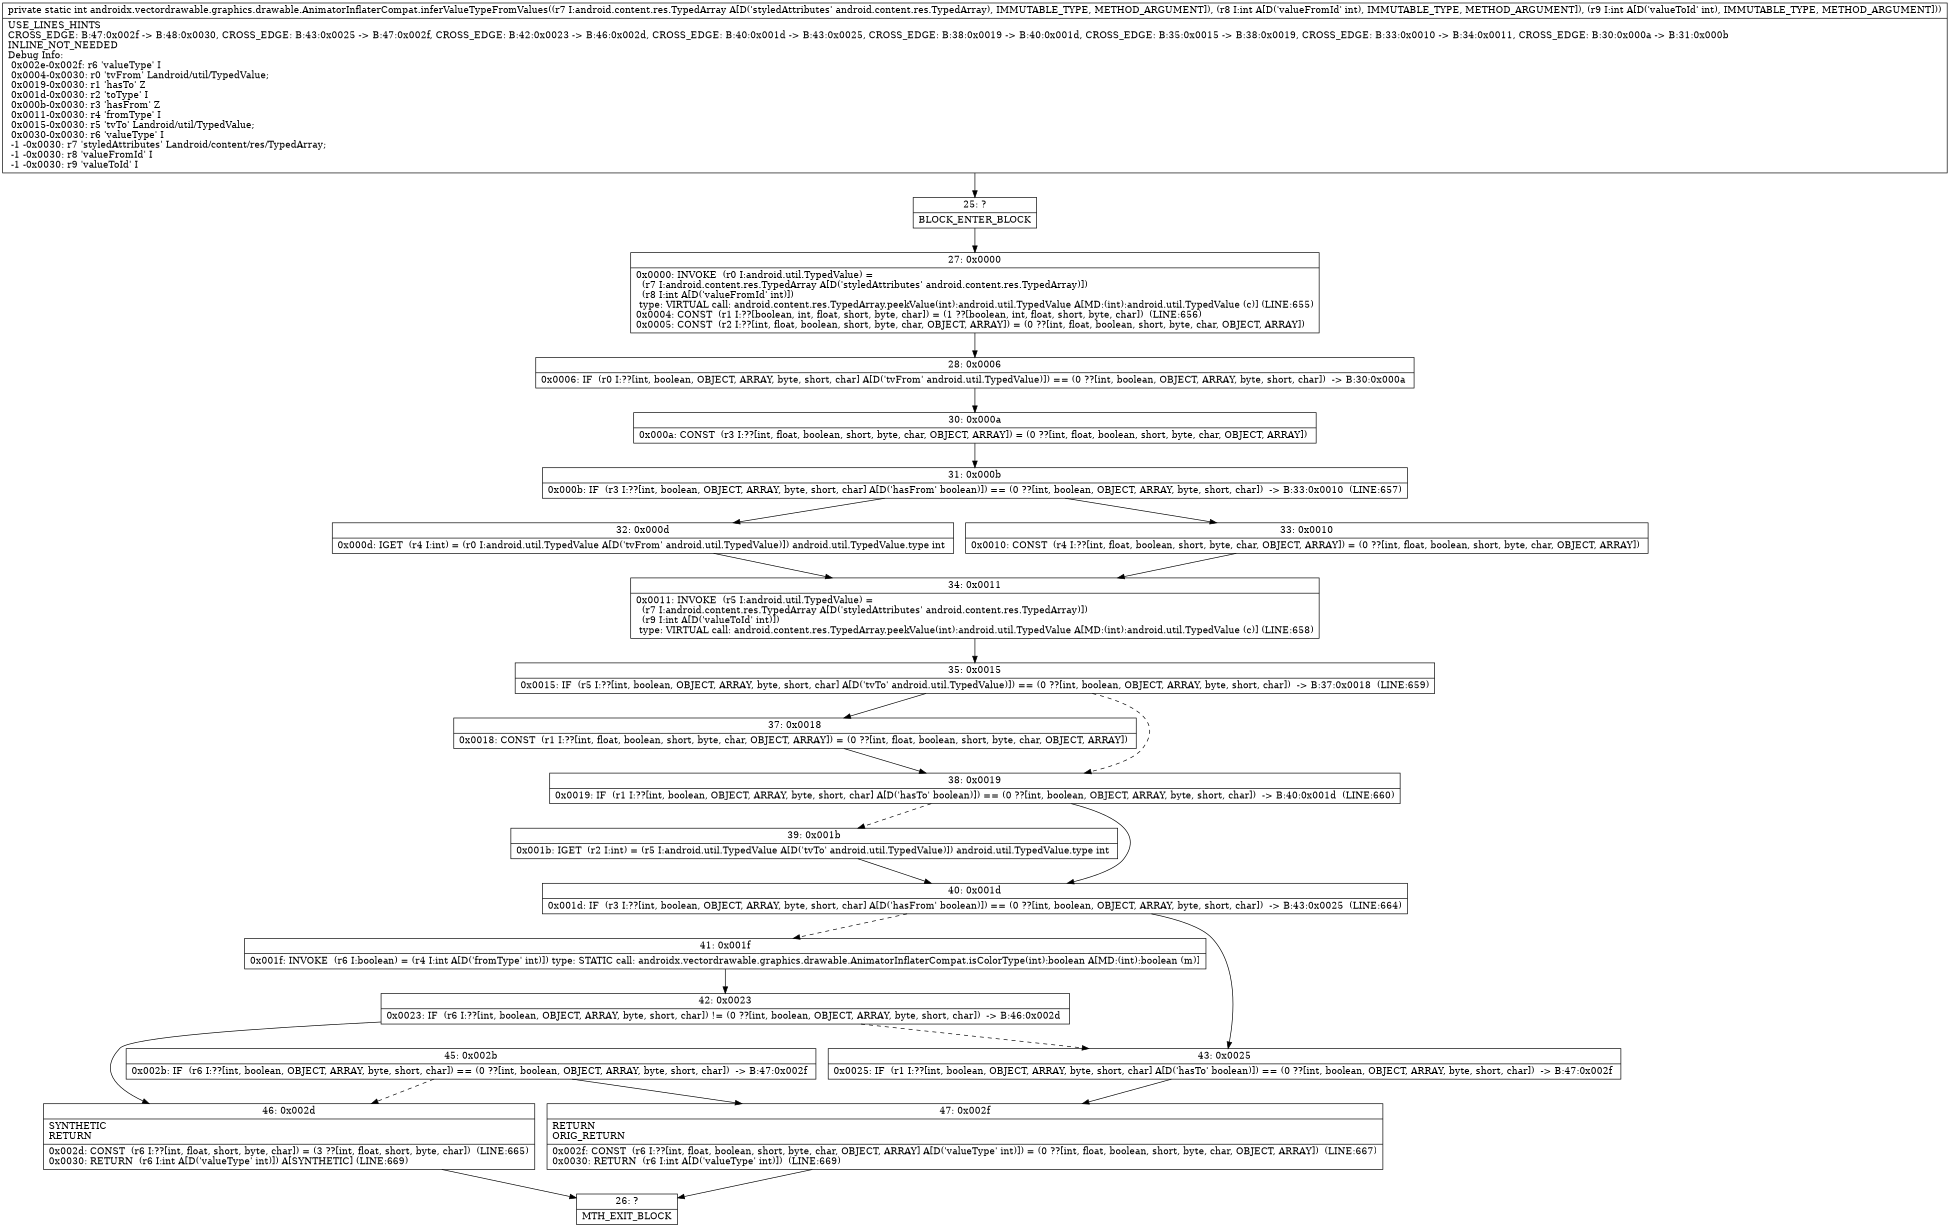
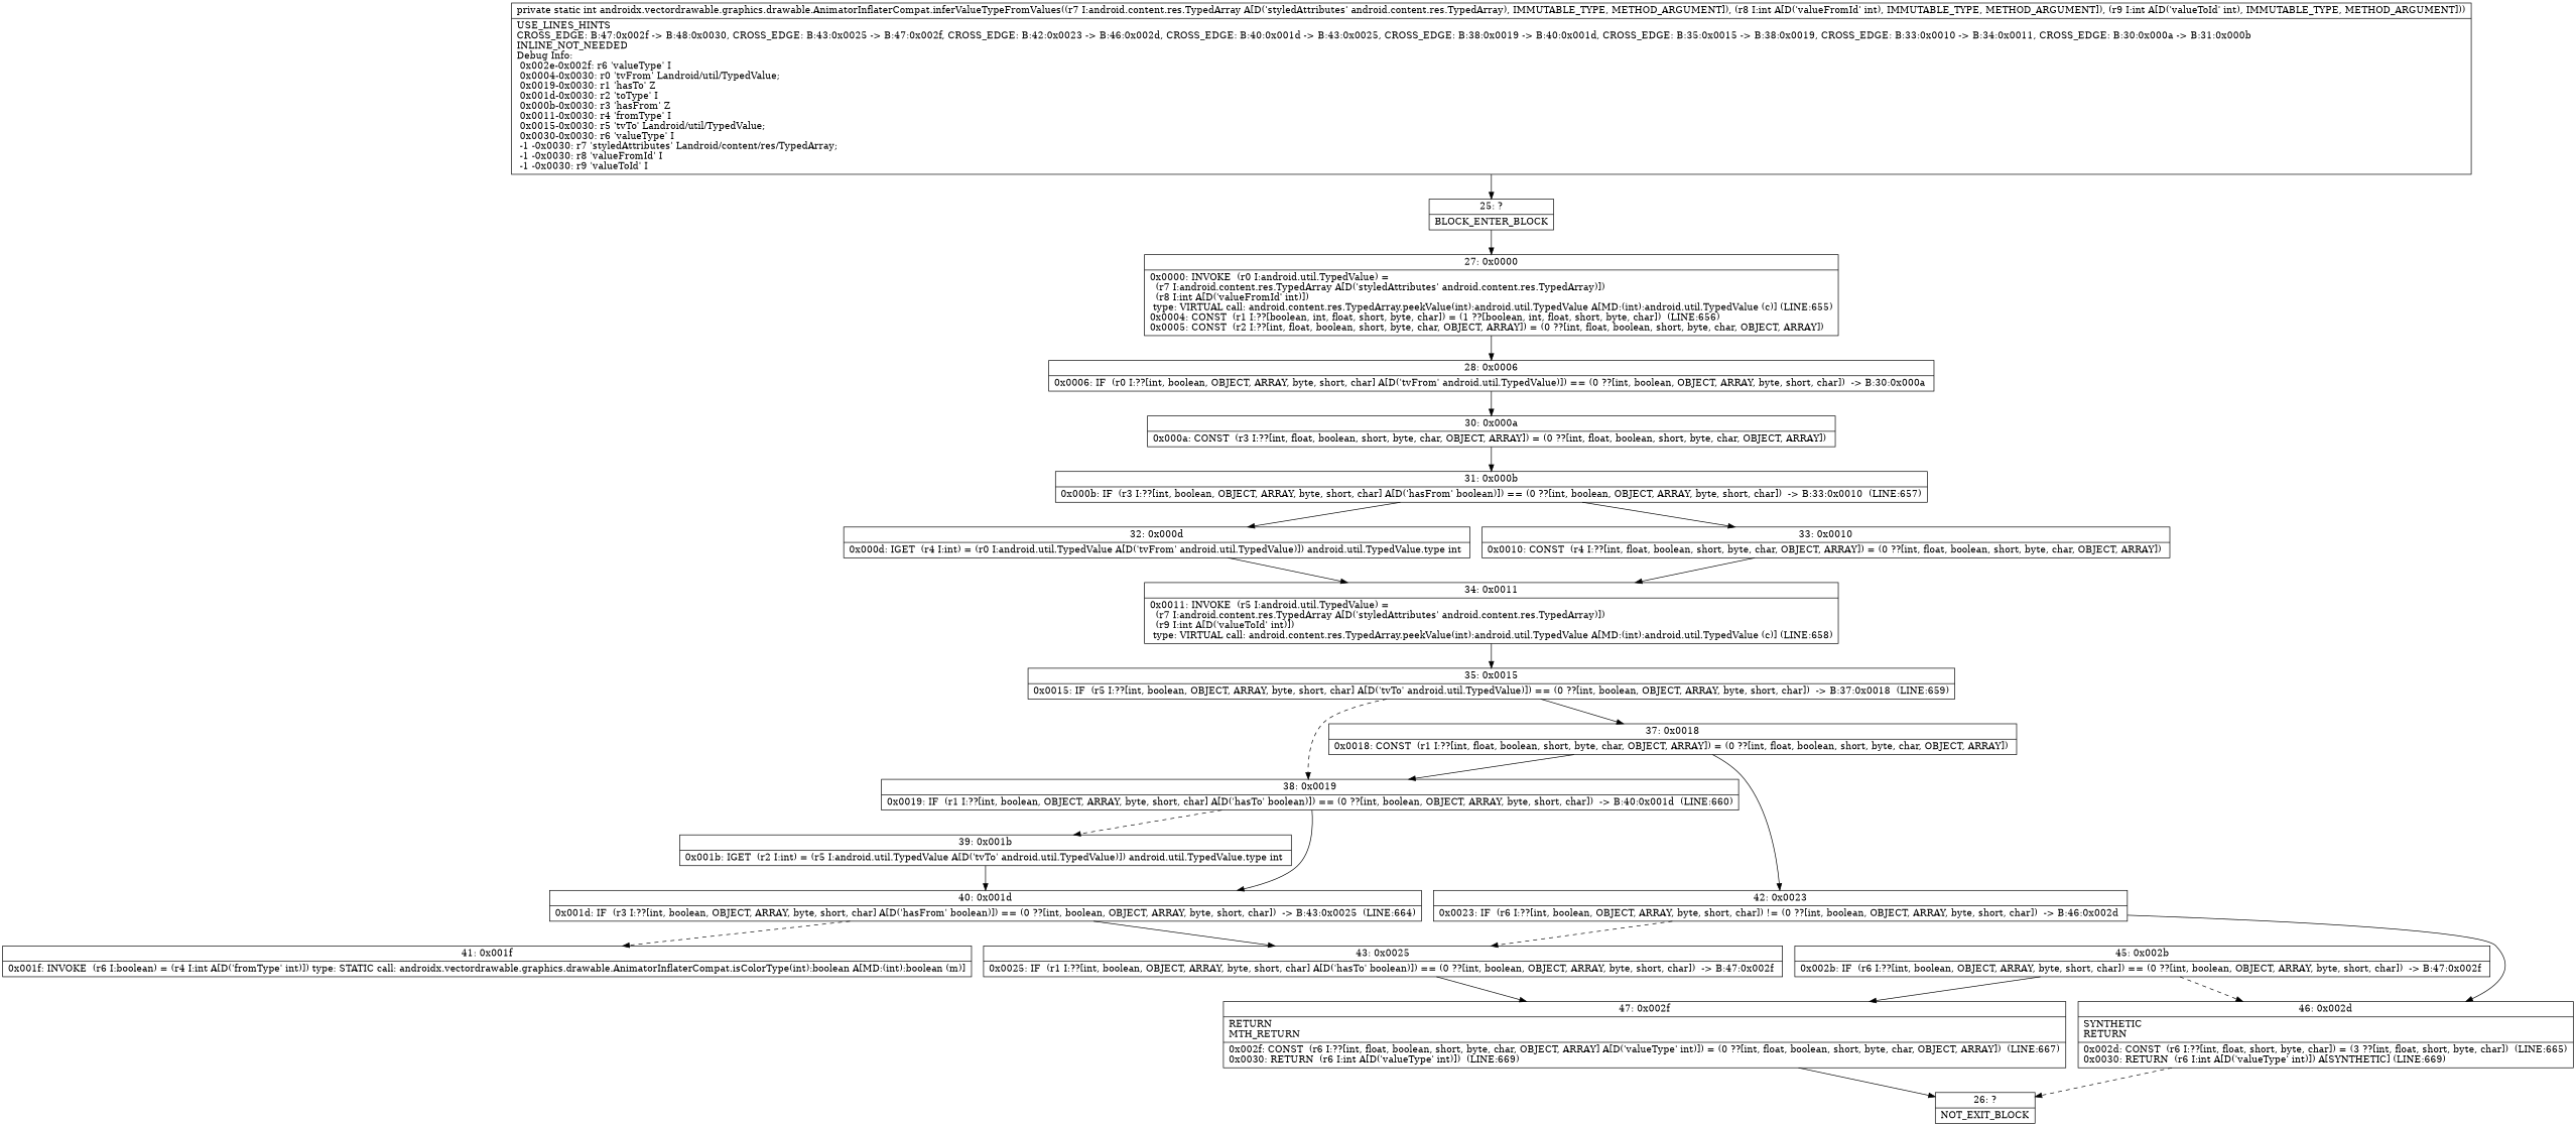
  digraph {
    node [shape=record]
    n1 [label="{25\:\ ?|BLOCK_ENTER_BLOCK\l}"]
    n2 [label="{27\:\ 0x0000|0x0000: INVOKE  (r0 I:android.util.TypedValue) = \l  (r7 I:android.content.res.TypedArray A[D('styledAttributes' android.content.res.TypedArray)])\l  (r8 I:int A[D('valueFromId' int)])\l type: VIRTUAL call: android.content.res.TypedArray.peekValue(int):android.util.TypedValue A[MD:(int):android.util.TypedValue (c)] (LINE:655)\l0x0004: CONST  (r1 I:??[boolean, int, float, short, byte, char]) = (1 ??[boolean, int, float, short, byte, char])  (LINE:656)\l0x0005: CONST  (r2 I:??[int, float, boolean, short, byte, char, OBJECT, ARRAY]) = (0 ??[int, float, boolean, short, byte, char, OBJECT, ARRAY]) \l}"]
    n3 [label="{28\:\ 0x0006|0x0006: IF  (r0 I:??[int, boolean, OBJECT, ARRAY, byte, short, char] A[D('tvFrom' android.util.TypedValue)]) == (0 ??[int, boolean, OBJECT, ARRAY, byte, short, char])  \-\> B:30:0x000a \l}"]
    n4 [label="{30\:\ 0x000a|0x000a: CONST  (r3 I:??[int, float, boolean, short, byte, char, OBJECT, ARRAY]) = (0 ??[int, float, boolean, short, byte, char, OBJECT, ARRAY]) \l}"]
    n5 [label="{31\:\ 0x000b|0x000b: IF  (r3 I:??[int, boolean, OBJECT, ARRAY, byte, short, char] A[D('hasFrom' boolean)]) == (0 ??[int, boolean, OBJECT, ARRAY, byte, short, char])  \-\> B:33:0x0010  (LINE:657)\l}"]
    n6 [label="{32\:\ 0x000d|0x000d: IGET  (r4 I:int) = (r0 I:android.util.TypedValue A[D('tvFrom' android.util.TypedValue)]) android.util.TypedValue.type int \l}"]
    n7 [label="{33\:\ 0x0010|0x0010: CONST  (r4 I:??[int, float, boolean, short, byte, char, OBJECT, ARRAY]) = (0 ??[int, float, boolean, short, byte, char, OBJECT, ARRAY]) \l}"]
    n8 [label="{34\:\ 0x0011|0x0011: INVOKE  (r5 I:android.util.TypedValue) = \l  (r7 I:android.content.res.TypedArray A[D('styledAttributes' android.content.res.TypedArray)])\l  (r9 I:int A[D('valueToId' int)])\l type: VIRTUAL call: android.content.res.TypedArray.peekValue(int):android.util.TypedValue A[MD:(int):android.util.TypedValue (c)] (LINE:658)\l}"]
    n9 [label="{35\:\ 0x0015|0x0015: IF  (r5 I:??[int, boolean, OBJECT, ARRAY, byte, short, char] A[D('tvTo' android.util.TypedValue)]) == (0 ??[int, boolean, OBJECT, ARRAY, byte, short, char])  \-\> B:37:0x0018  (LINE:659)\l}"]
    n10 [label="{37\:\ 0x0018|0x0018: CONST  (r1 I:??[int, float, boolean, short, byte, char, OBJECT, ARRAY]) = (0 ??[int, float, boolean, short, byte, char, OBJECT, ARRAY]) \l}"]
    n11 [label="{38\:\ 0x0019|0x0019: IF  (r1 I:??[int, boolean, OBJECT, ARRAY, byte, short, char] A[D('hasTo' boolean)]) == (0 ??[int, boolean, OBJECT, ARRAY, byte, short, char])  \-\> B:40:0x001d  (LINE:660)\l}"]
    n12 [label="{39\:\ 0x001b|0x001b: IGET  (r2 I:int) = (r5 I:android.util.TypedValue A[D('tvTo' android.util.TypedValue)]) android.util.TypedValue.type int \l}"]
    n13 [label="{40\:\ 0x001d|0x001d: IF  (r3 I:??[int, boolean, OBJECT, ARRAY, byte, short, char] A[D('hasFrom' boolean)]) == (0 ??[int, boolean, OBJECT, ARRAY, byte, short, char])  \-\> B:43:0x0025  (LINE:664)\l}"]
    n14 [label="{41\:\ 0x001f|0x001f: INVOKE  (r6 I:boolean) = (r4 I:int A[D('fromType' int)]) type: STATIC call: androidx.vectordrawable.graphics.drawable.AnimatorInflaterCompat.isColorType(int):boolean A[MD:(int):boolean (m)]\l}"]
    n15 [label="{43\:\ 0x0025|0x0025: IF  (r1 I:??[int, boolean, OBJECT, ARRAY, byte, short, char] A[D('hasTo' boolean)]) == (0 ??[int, boolean, OBJECT, ARRAY, byte, short, char])  \-\> B:47:0x002f \l}"]
    n16 [label="{42\:\ 0x0023|0x0023: IF  (r6 I:??[int, boolean, OBJECT, ARRAY, byte, short, char]) != (0 ??[int, boolean, OBJECT, ARRAY, byte, short, char])  \-\> B:46:0x002d \l}"]
-   n17 [label="{47\:\ 0x002f|RETURN\lORIG_RETURN\l|0x002f: CONST  (r6 I:??[int, float, boolean, short, byte, char, OBJECT, ARRAY] A[D('valueType' int)]) = (0 ??[int, float, boolean, short, byte, char, OBJECT, ARRAY])  (LINE:667)\l0x0030: RETURN  (r6 I:int A[D('valueType' int)])  (LINE:669)\l}"]
+   n17 [label="{47\:\ 0x002f|RETURN\lMTH_RETURN\l|0x002f: CONST  (r6 I:??[int, float, boolean, short, byte, char, OBJECT, ARRAY] A[D('valueType' int)]) = (0 ??[int, float, boolean, short, byte, char, OBJECT, ARRAY])  (LINE:667)\l0x0030: RETURN  (r6 I:int A[D('valueType' int)])  (LINE:669)\l}"]
    n18 [label="{46\:\ 0x002d|SYNTHETIC\lRETURN\l|0x002d: CONST  (r6 I:??[int, float, short, byte, char]) = (3 ??[int, float, short, byte, char])  (LINE:665)\l0x0030: RETURN  (r6 I:int A[D('valueType' int)]) A[SYNTHETIC] (LINE:669)\l}"]
-   n19 [label="{26\:\ ?|MTH_EXIT_BLOCK\l}"]
+   n19 [label="{26\:\ ?|NOT_EXIT_BLOCK\l}"]
    n20 [label="{45\:\ 0x002b|0x002b: IF  (r6 I:??[int, boolean, OBJECT, ARRAY, byte, short, char]) == (0 ??[int, boolean, OBJECT, ARRAY, byte, short, char])  \-\> B:47:0x002f \l}"]
    n21 [label="{private static int androidx.vectordrawable.graphics.drawable.AnimatorInflaterCompat.inferValueTypeFromValues((r7 I:android.content.res.TypedArray A[D('styledAttributes' android.content.res.TypedArray), IMMUTABLE_TYPE, METHOD_ARGUMENT]), (r8 I:int A[D('valueFromId' int), IMMUTABLE_TYPE, METHOD_ARGUMENT]), (r9 I:int A[D('valueToId' int), IMMUTABLE_TYPE, METHOD_ARGUMENT]))  | USE_LINES_HINTS\lCROSS_EDGE: B:47:0x002f \-\> B:48:0x0030, CROSS_EDGE: B:43:0x0025 \-\> B:47:0x002f, CROSS_EDGE: B:42:0x0023 \-\> B:46:0x002d, CROSS_EDGE: B:40:0x001d \-\> B:43:0x0025, CROSS_EDGE: B:38:0x0019 \-\> B:40:0x001d, CROSS_EDGE: B:35:0x0015 \-\> B:38:0x0019, CROSS_EDGE: B:33:0x0010 \-\> B:34:0x0011, CROSS_EDGE: B:30:0x000a \-\> B:31:0x000b\lINLINE_NOT_NEEDED\lDebug Info:\l  0x002e\-0x002f: r6 'valueType' I\l  0x0004\-0x0030: r0 'tvFrom' Landroid\/util\/TypedValue;\l  0x0019\-0x0030: r1 'hasTo' Z\l  0x001d\-0x0030: r2 'toType' I\l  0x000b\-0x0030: r3 'hasFrom' Z\l  0x0011\-0x0030: r4 'fromType' I\l  0x0015\-0x0030: r5 'tvTo' Landroid\/util\/TypedValue;\l  0x0030\-0x0030: r6 'valueType' I\l  \-1 \-0x0030: r7 'styledAttributes' Landroid\/content\/res\/TypedArray;\l  \-1 \-0x0030: r8 'valueFromId' I\l  \-1 \-0x0030: r9 'valueToId' I\l}"]
    n1 -> n2
    n2 -> n3
    n3 -> n4
    n4 -> n5
    n5 -> n6 [style=solid]
    n5 -> n7
    n6 -> n8
    n7 -> n8
    n8 -> n9
    n9 -> n10
    n9 -> n11 [style=dashed]
    n10 -> n11
    n11 -> n12 [style=dashed]
    n11 -> n13
    n12 -> n13
    n13 -> n14 [style=dashed]
    n13 -> n15
-   n14 -> n16
+   n10 -> n16
    n15 -> n17
    n16 -> n15 [style=dashed]
    n16 -> n18
    n17 -> n19
-   n18 -> n19
+   n18 -> n19 [style=dashed]
    n20 -> n17
    n20 -> n18 [style=dashed]
    n21 -> n1
  }
